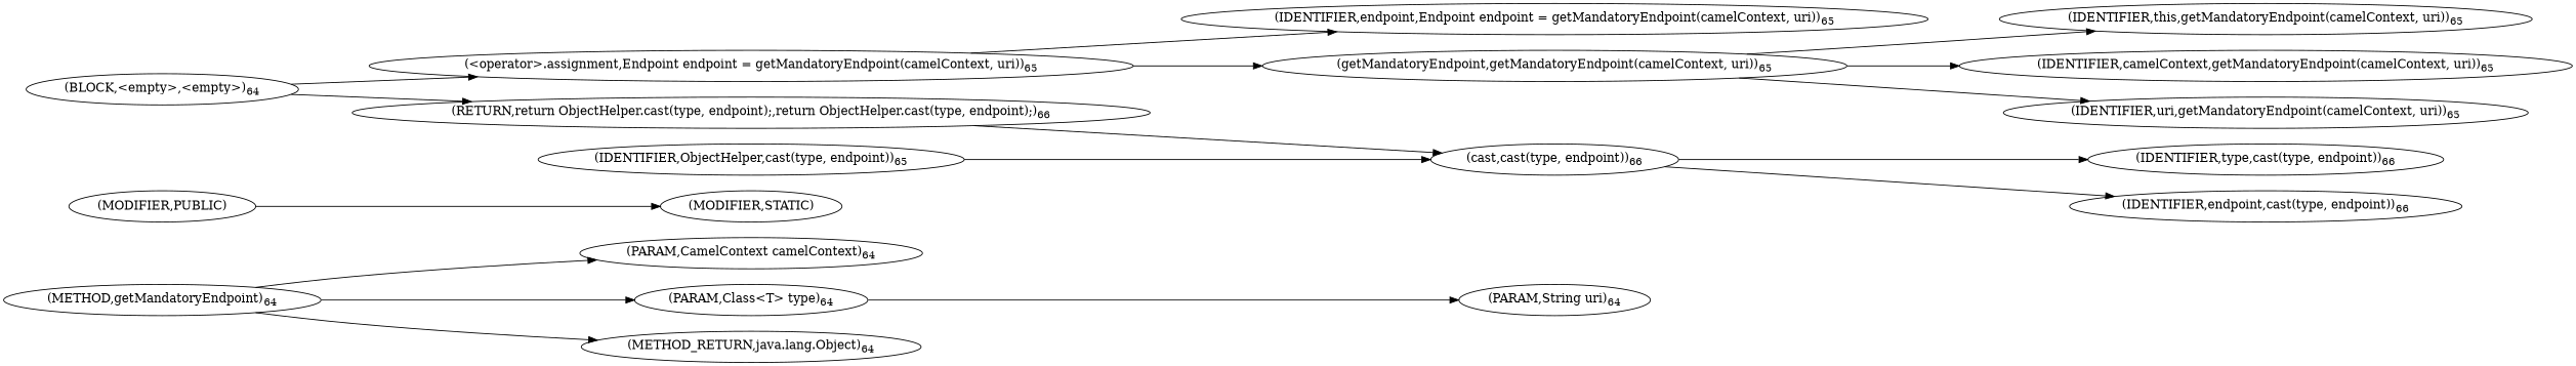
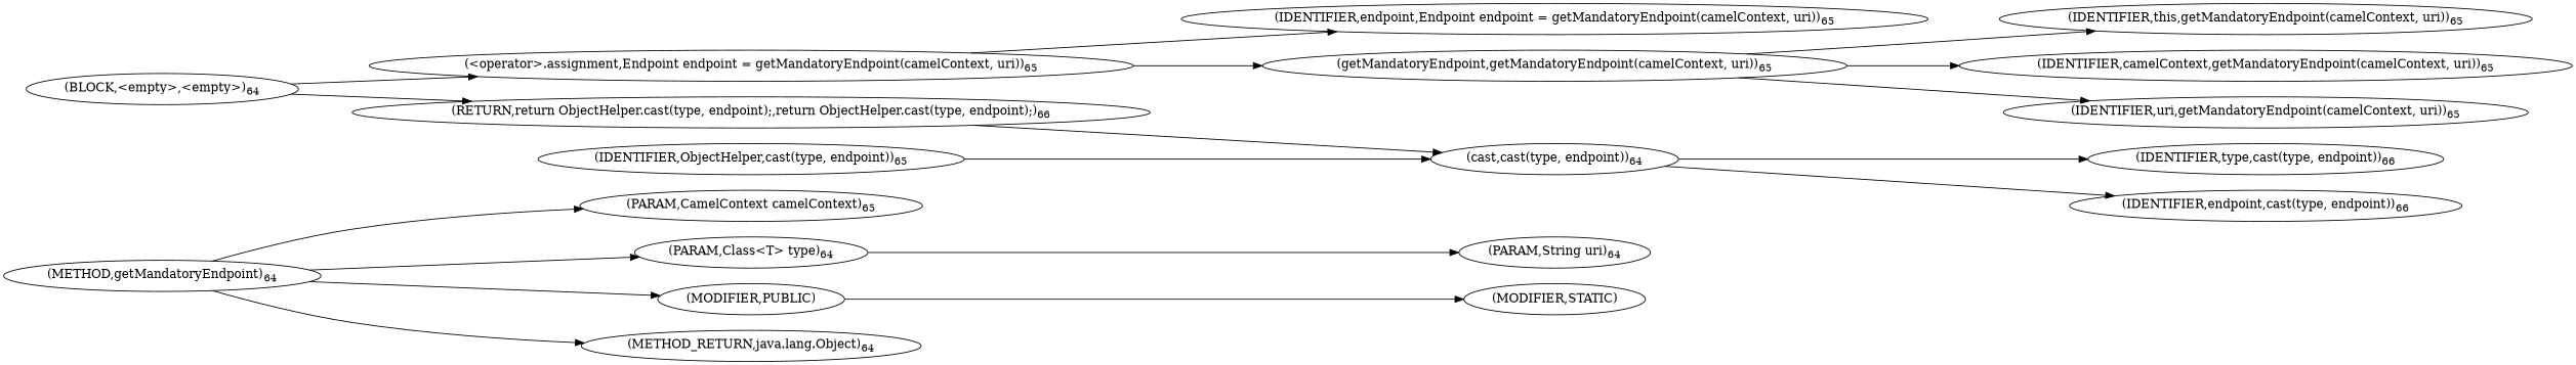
  digraph {
    rankdir=LR
    n1 [label=<(METHOD,getMandatoryEndpoint)<SUB>64</SUB>>]
-   n2 [label=<(PARAM,CamelContext camelContext)<SUB>64</SUB>>]
+   n2 [label=<(PARAM,CamelContext camelContext)<SUB>65</SUB>>]
    n3 [label=<(PARAM,Class&lt;T&gt; type)<SUB>64</SUB>>]
    n4 [label=<(MODIFIER,PUBLIC)>]
    n5 [label=<(METHOD_RETURN,java.lang.Object)<SUB>64</SUB>>]
    n6 [label=<(PARAM,String uri)<SUB>64</SUB>>]
    n7 [label=<(BLOCK,&lt;empty&gt;,&lt;empty&gt;)<SUB>64</SUB>>]
    n8 [label=<(&lt;operator&gt;.assignment,Endpoint endpoint = getMandatoryEndpoint(camelContext, uri))<SUB>65</SUB>>]
    n9 [label=<(RETURN,return ObjectHelper.cast(type, endpoint);,return ObjectHelper.cast(type, endpoint);)<SUB>66</SUB>>]
    n10 [label=<(MODIFIER,STATIC)>]
    n11 [label=<(IDENTIFIER,endpoint,Endpoint endpoint = getMandatoryEndpoint(camelContext, uri))<SUB>65</SUB>>]
    n12 [label=<(getMandatoryEndpoint,getMandatoryEndpoint(camelContext, uri))<SUB>65</SUB>>]
-   n13 [label=<(cast,cast(type, endpoint))<SUB>66</SUB>>]
+   n13 [label=<(cast,cast(type, endpoint))<SUB>64</SUB>>]
    n14 [label=<(IDENTIFIER,this,getMandatoryEndpoint(camelContext, uri))<SUB>65</SUB>>]
    n15 [label=<(IDENTIFIER,camelContext,getMandatoryEndpoint(camelContext, uri))<SUB>65</SUB>>]
    n16 [label=<(IDENTIFIER,uri,getMandatoryEndpoint(camelContext, uri))<SUB>65</SUB>>]
    n17 [label=<(IDENTIFIER,type,cast(type, endpoint))<SUB>66</SUB>>]
    n18 [label=<(IDENTIFIER,endpoint,cast(type, endpoint))<SUB>66</SUB>>]
    n19 [label=<(IDENTIFIER,ObjectHelper,cast(type, endpoint))<SUB>65</SUB>>]
    n1 -> n2
    n1 -> n3
+   n1 -> n4
    n1 -> n5
    n3 -> n6
    n4 -> n10
    n7 -> n8
    n7 -> n9
    n8 -> n11
    n8 -> n12
    n9 -> n13
    n12 -> n14
    n12 -> n15
    n12 -> n16
    n13 -> n17
    n13 -> n18
    n19 -> n13
  }
